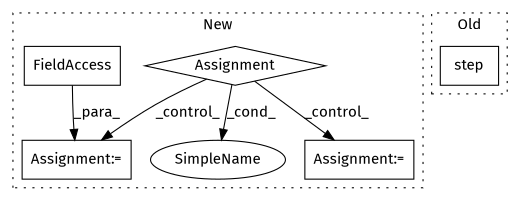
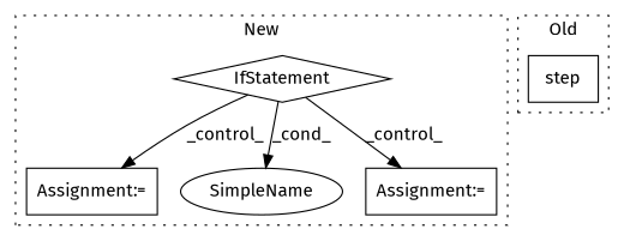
  digraph {
    fontname="Fira Sans"
    node [a=7 fontname="Fira Sans" l=1 shape=box]
    edge [fontname="Fira Sans"]
-   n1 [a=25 l="4,2" label=Assignment s="9203,9229" shape=diamond]
+   n1 [a=25 l="4,2" label=IfStatement s="9203,9229" shape=diamond]
    n2 [label="Assignment:=" s=9790]
    n3 [a=42 label=SimpleName shape=ellipse l=""]
    n4 [label="Assignment:=" s=9734]
-   n5 [a=22 l=14 label=FieldAccess s=9791]
    n6 [a=32 l=6 label=step s=5040]
    subgraph cluster_1 {
      label=New
      style=dotted
      n1
      n2
      n3
      n4
-     n5
    }
    subgraph cluster_2 {
      label=Old
      style=dotted
      n6
    }
    n1 -> n2 [label=_control_]
    n1 -> n3 [label=_cond_]
    n1 -> n4 [label=_control_]
-   n5 -> n2 [label=_para_]
  }
